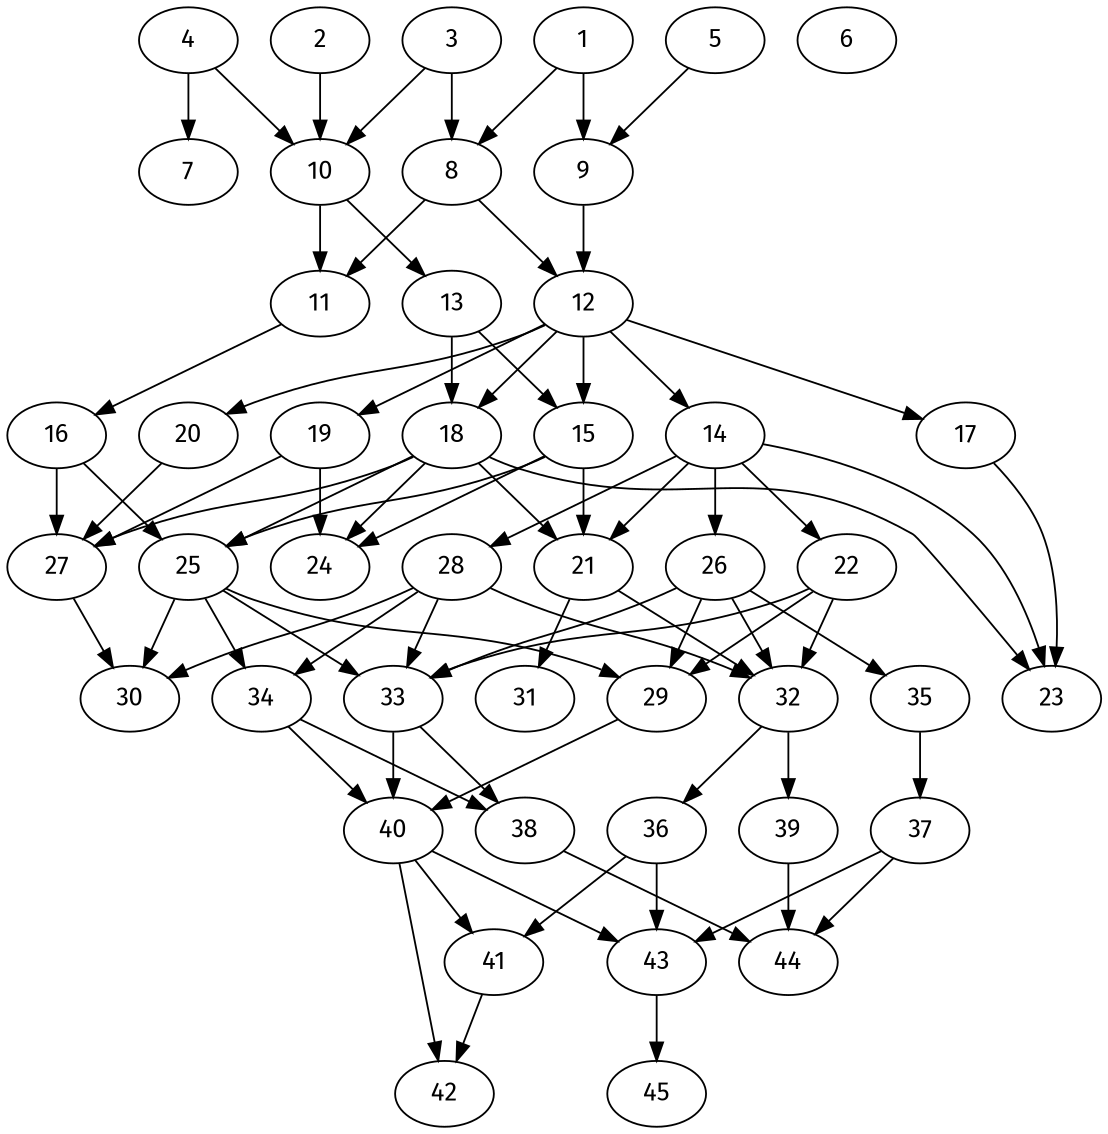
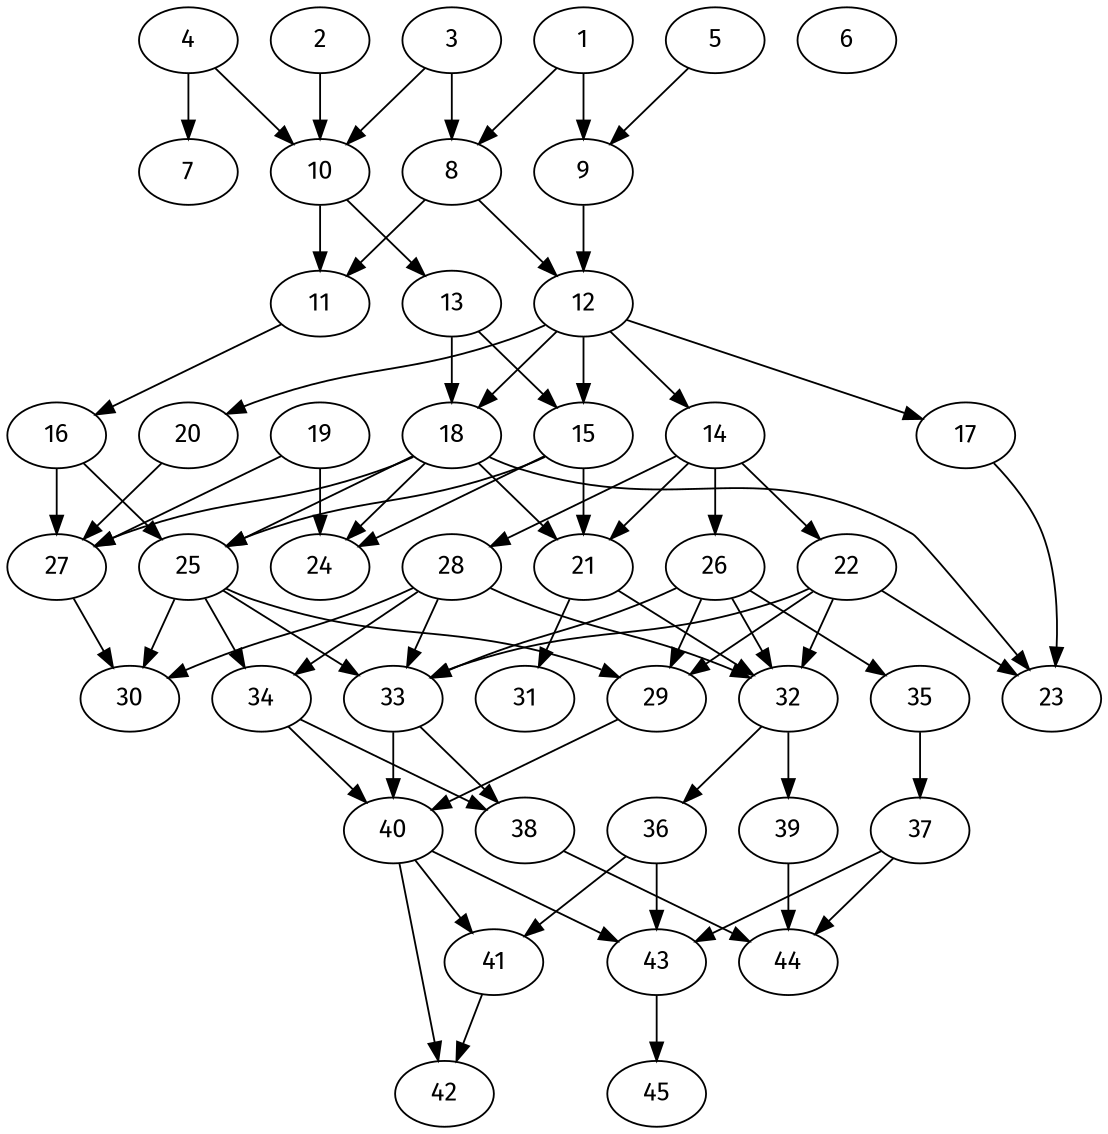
  digraph {
    fontname="Fira Sans"
    node [alpha=0.13 fontname="Fira Sans"]
    edge [fontname="Fira Sans"]
    1 [alpha=0.10 expect_size=8098816]
    8 [alpha=0.03 expect_size=5321728]
    9 [alpha=0.03 expect_size=8377344]
    11 [alpha=0.06 expect_size=30412800]
    12 [alpha=0.08 expect_size=5792768]
    16 [expect_size=49099776]
    14 [alpha=0.12 expect_size=12215296]
    15 [alpha=0.09 expect_size=5601280]
    17 [alpha=0.15 expect_size=44732416]
    18 [alpha=0.09 expect_size=36482048]
    19 [alpha=0.17 expect_size=43890688]
    20 [alpha=0.12 expect_size=51084288]
    2 [alpha=0.10 expect_size=20015104]
    10 [alpha=0.09 expect_size=42805248]
    13 [expect_size=28937216]
    3 [expect_size=15211520]
    4 [alpha=0.17 expect_size=25549824]
    7 [alpha=0.17 expect_size=10383360]
    5 [alpha=0.18 expect_size=15935488]
    6 [alpha=0.18 expect_size=48385024]
    25 [alpha=0.15 expect_size=21807104]
    27 [alpha=0.14 expect_size=26405888]
    21 [alpha=0.09 expect_size=24267776]
    22 [alpha=0.12 expect_size=38551552]
    23 [alpha=0.19 expect_size=9193472]
    26 [expect_size=42536960]
    28 [alpha=0.14 expect_size=13634560]
    24 [alpha=0.14 expect_size=41028608]
    29 [alpha=0.17 expect_size=34805760]
    33 [alpha=0.11 expect_size=10328064]
    30 [alpha=0.14 expect_size=27445248]
    34 [expect_size=7342080]
    31 [alpha=0.03 expect_size=9157632]
    32 [alpha=0.12 expect_size=29984768]
    35 [alpha=0.15 expect_size=41333760]
    36 [alpha=0.15 expect_size=28625920]
    39 [alpha=0.10 expect_size=31838208]
    40 [alpha=0.17 expect_size=23612416]
    38 [alpha=0.03 expect_size=44860416]
    37 [expect_size=12358656]
    41 [alpha=0.11 expect_size=10561536]
    43 [alpha=0.10 expect_size=46045184]
    44 [alpha=0.15 expect_size=24454144]
    42 [alpha=0.20 expect_size=17855488]
    45 [alpha=0.08 expect_size=7240704]
    1 -> 8
    1 -> 9
    8 -> 11
    8 -> 12
    9 -> 12
    11 -> 16
    12 -> 14
    12 -> 15
    12 -> 17
    12 -> 18
-   12 -> 19
    12 -> 20
    16 -> 25
    16 -> 27
    14 -> 21
    14 -> 22
-   14 -> 23
+   22 -> 23
    14 -> 26
    14 -> 28
    15 -> 25
    15 -> 21
    15 -> 24
    17 -> 23
    18 -> 25
    18 -> 27
    18 -> 21
    18 -> 23
    18 -> 24
    19 -> 27
    19 -> 24
    20 -> 27
    2 -> 10
    10 -> 11
    10 -> 13
    13 -> 15
    13 -> 18
    3 -> 8
    3 -> 10
    4 -> 10
    4 -> 7
    5 -> 9
    25 -> 29
    25 -> 33
    25 -> 30
    25 -> 34
    27 -> 30
    21 -> 31
    21 -> 32
    22 -> 29
    22 -> 33
    22 -> 32
    26 -> 29
    26 -> 33
    26 -> 32
    26 -> 35
    28 -> 33
    28 -> 30
    28 -> 34
    28 -> 32
    29 -> 40
    33 -> 40
    33 -> 38
    34 -> 40
    34 -> 38
    32 -> 36
    32 -> 39
    35 -> 37
    36 -> 41
    36 -> 43
    39 -> 44
    40 -> 41
    40 -> 43
    40 -> 42
    38 -> 44
    37 -> 43
    37 -> 44
    41 -> 42
    43 -> 45
  }
